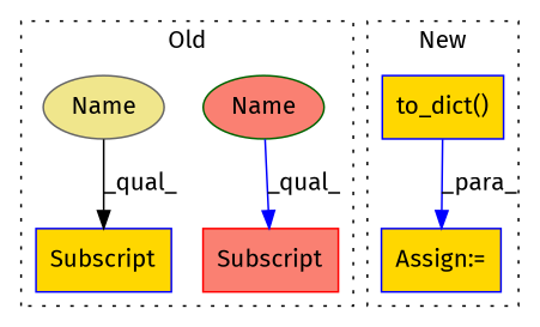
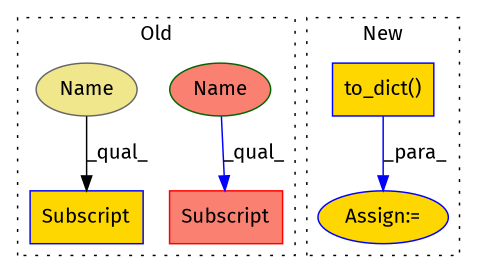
  digraph {
    fontname="Fira Sans"
    node [a=63 l="22,0" shape=box style=filled fillcolor=gold color=blue fontname="Fira Sans"]
    edge [color=blue fontname="Fira Sans"]
    n1 [label=Subscript s="5901,0"]
    n2 [label=Subscript s="5959,0" fillcolor=salmon color=red]
    n3 [a=87 l=8 label=Name s=5959 shape=ellipse fillcolor=salmon color=darkgreen]
    n4 [a=87 l=8 label=Name s=5901 shape=ellipse fillcolor=khaki color=gray40]
    n5 [a=75 l=18 label="to_dict()" s=6635]
-   n6 [a=68 l=3 label="Assign:=" s=6632]
+   n6 [a=68 l=3 label="Assign:=" s=6632 shape=ellipse]
    subgraph cluster_1 {
      label=Old
      style=dotted
      n1
      n2
      n3
      n4
    }
    subgraph cluster_2 {
      label=New
      style=dotted
      n5
      n6
    }
    n3 -> n2 [label=_qual_]
    n4 -> n1 [label=_qual_ color=black]
    n5 -> n6 [label=_para_]
  }
